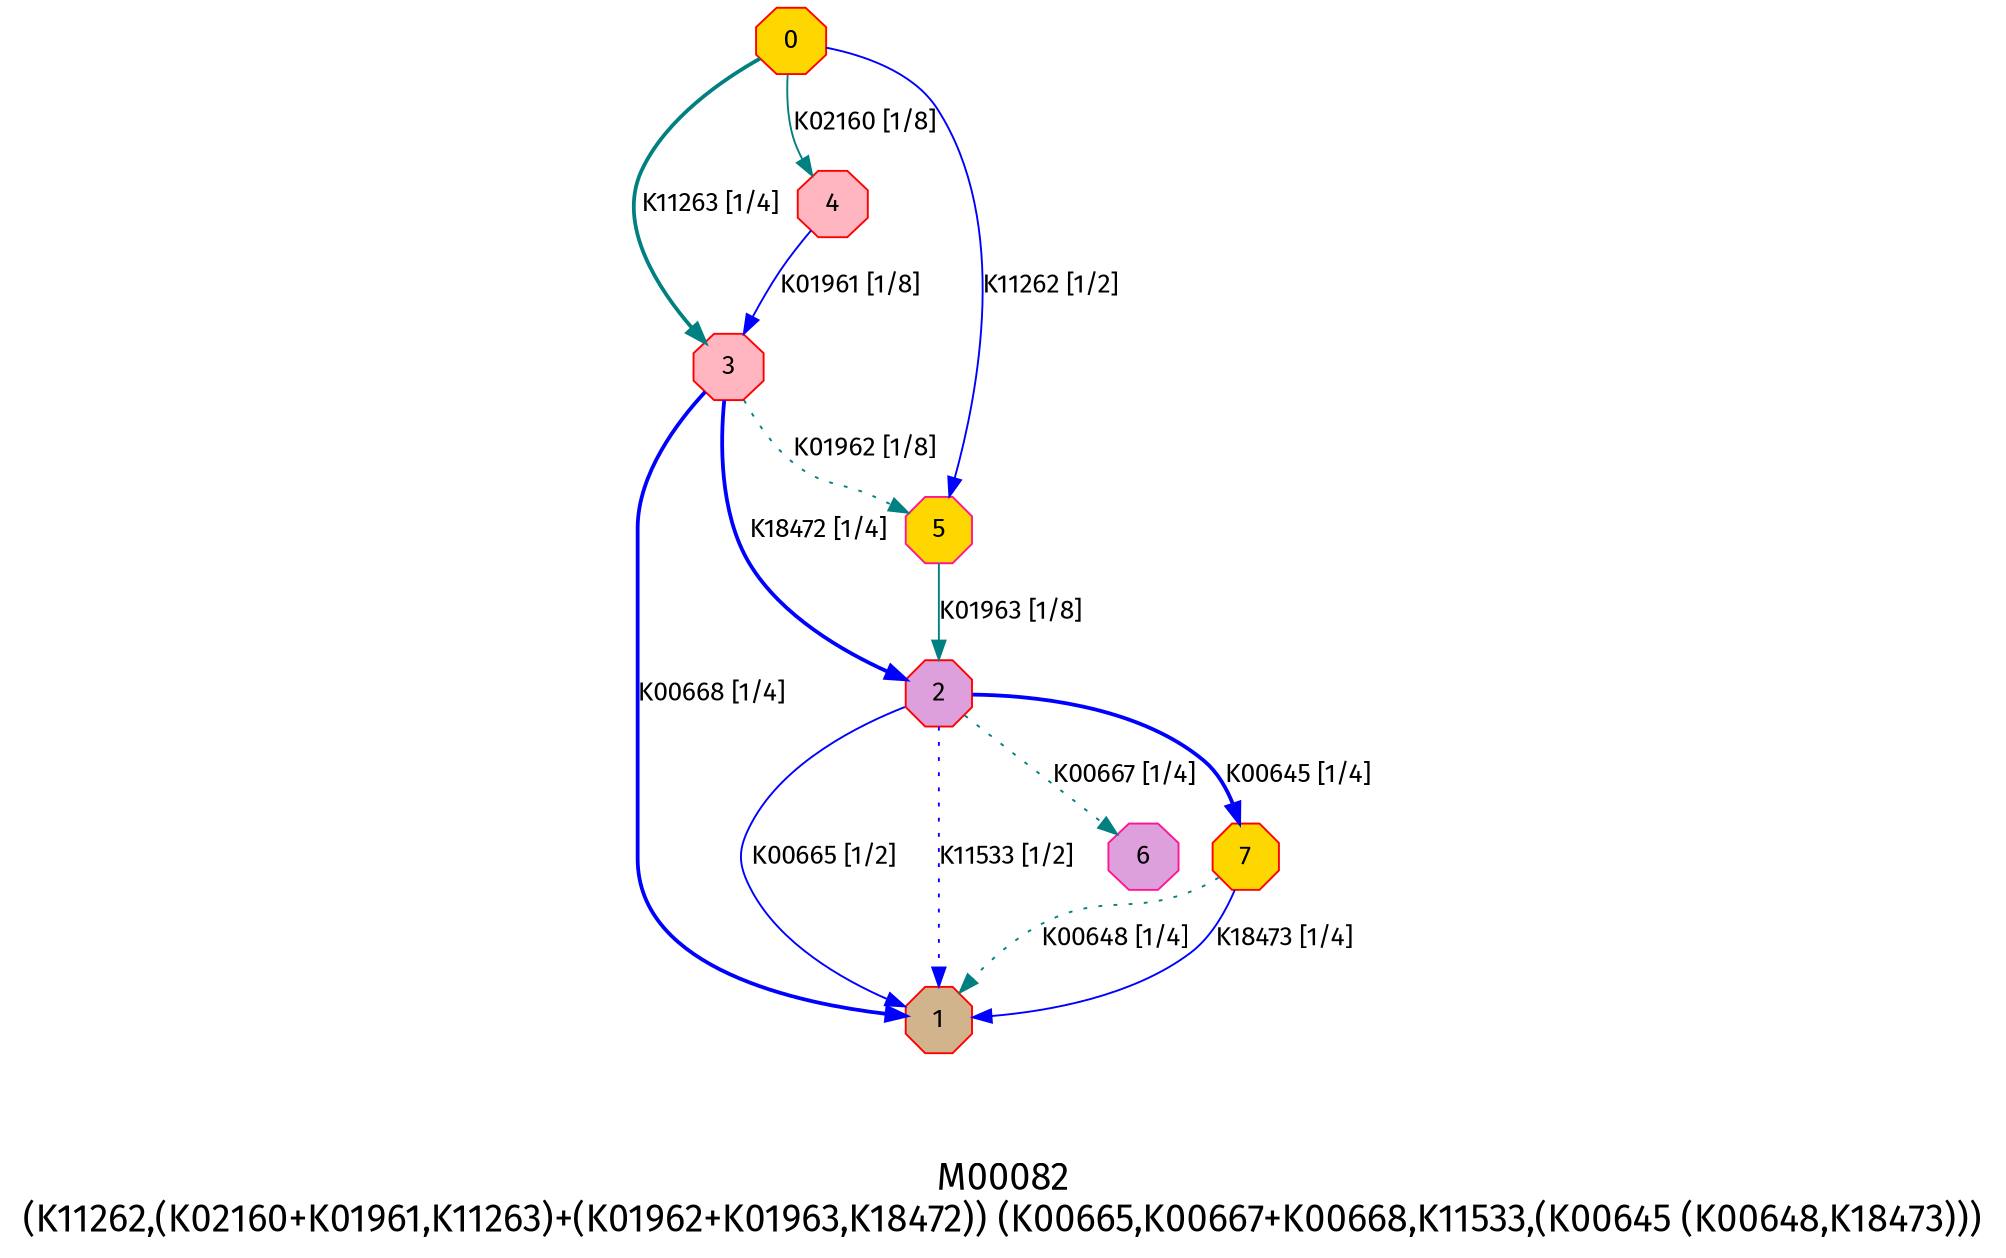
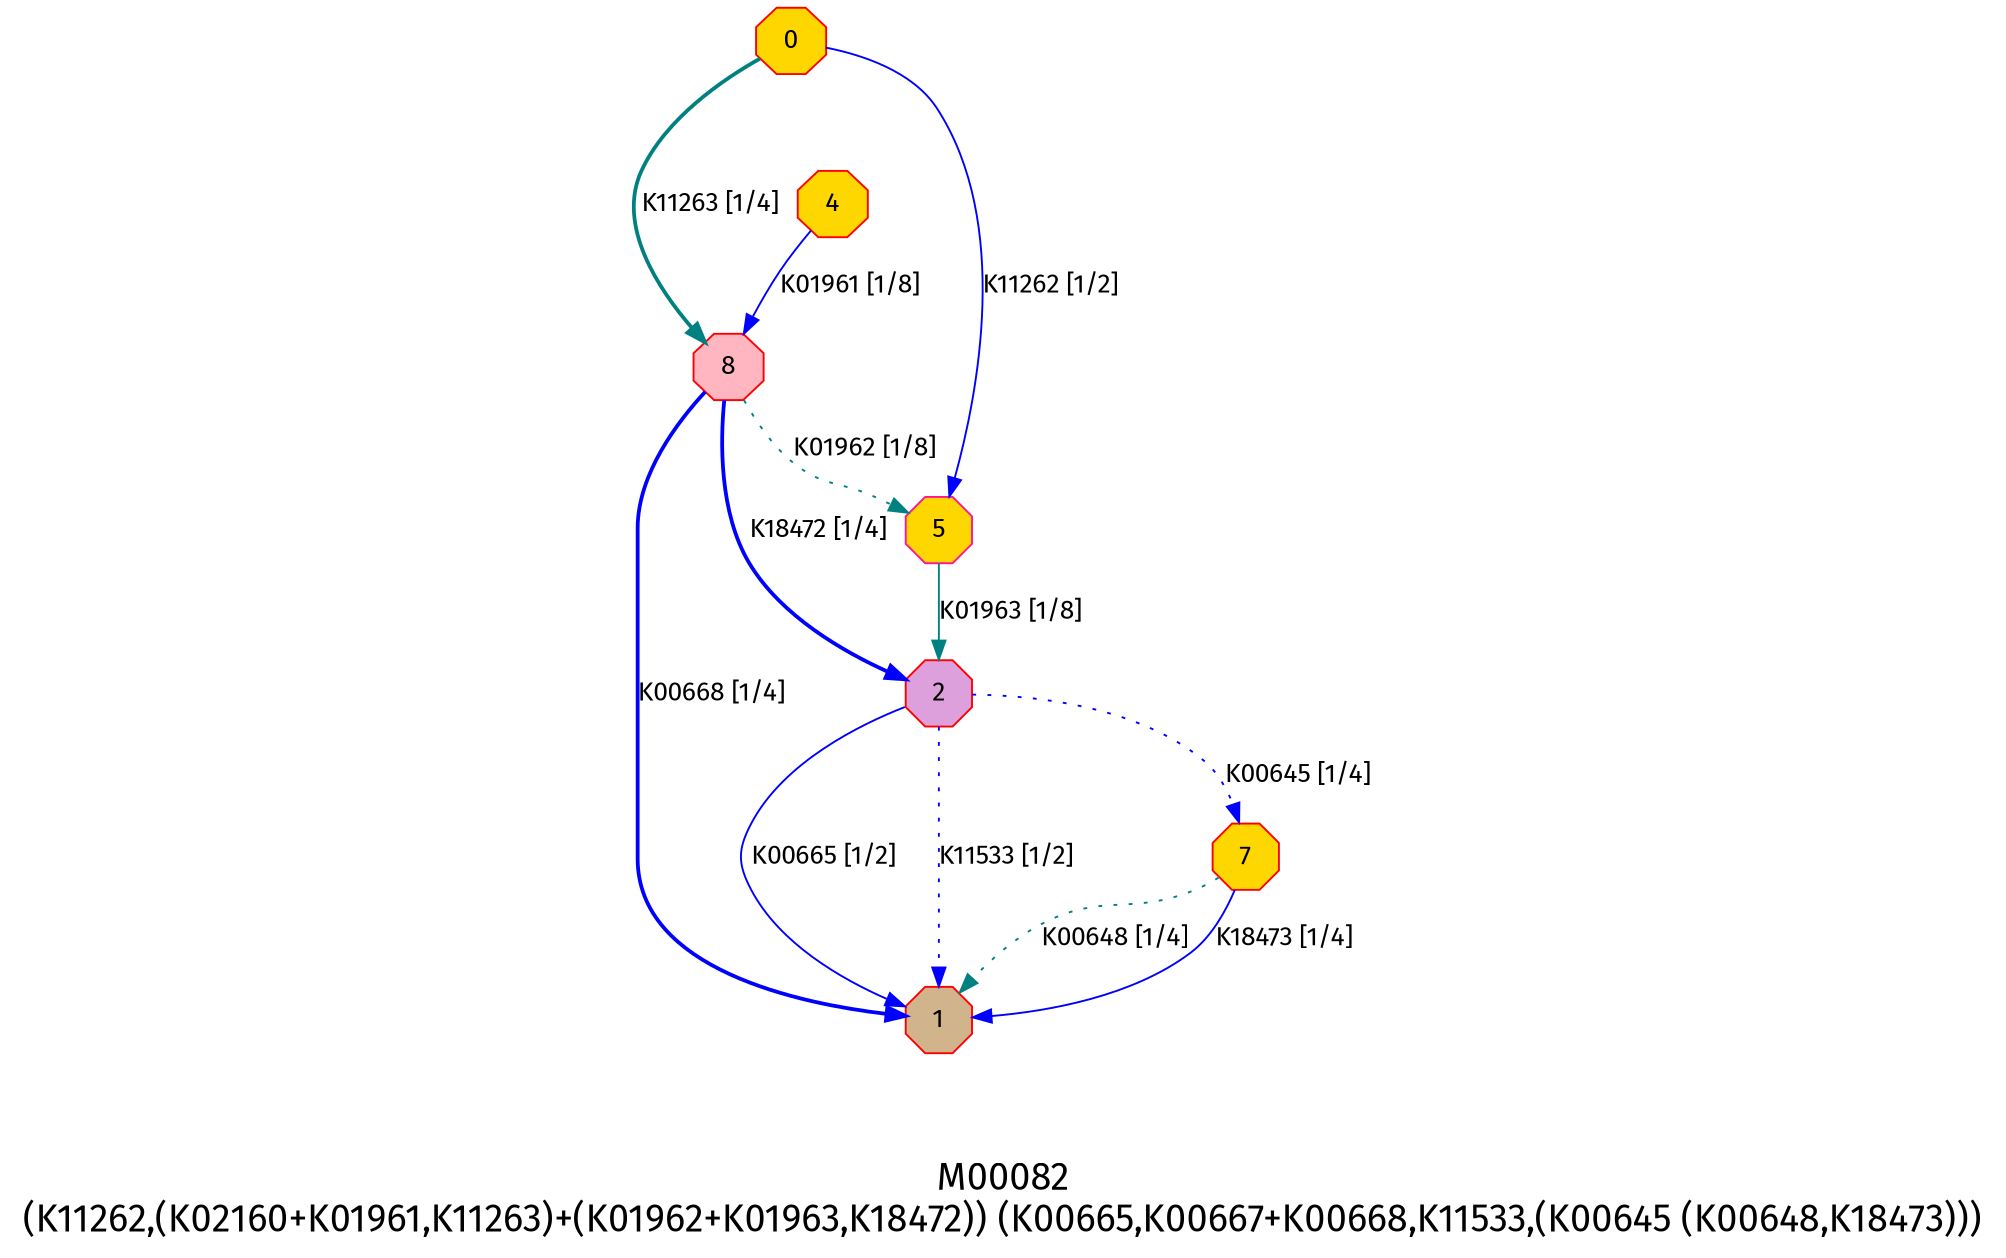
  digraph {
    fontname="Fira Sans"
    fontsize=20
    label="M00082\n(K11262,(K02160+K01961,K11263)+(K01962+K01963,K18472)) (K00665,K00667+K00668,K11533,(K00645 (K00648,K18473)))"
    node [color=red fillcolor=gold fontname="Fira Sans" shape=octagon style=filled]
    edge [color=blue fontname="Fira Sans" style=solid]
    0 [height=.3 width=.3]
    1 [fillcolor=tan height=.3 width=.3]
    2 [fillcolor=plum height=.3 width=.3]
-   3 [fillcolor=lightpink height=.3 width=.3]
-   4 [fillcolor=lightpink height=.3 width=.3]
+   3 [fillcolor=lightpink height=.3 width=.3 label=8]
+   4 [height=.3 width=.3]
    5 [color=deeppink height=.3 width=.3]
-   6 [color=deeppink fillcolor=plum height=.3 width=.3]
    7 [height=.3 width=.3]
    subgraph sub_1 {
      0
      1
      2
      3
      4
      5
-     6
      7
    }
    0 -> 3 [color=teal label="K11263 [1/4]" style=bold]
-   0 -> 4 [color=teal label="K02160 [1/8]"]
    0 -> 5 [label="K11262 [1/2]"]
    2 -> 1 [label="K00665 [1/2]"]
    2 -> 1 [label="K11533 [1/2]" style=dotted]
-   2 -> 6 [color=teal label="K00667 [1/4]" style=dotted]
-   2 -> 7 [label="K00645 [1/4]" style=bold]
+   2 -> 7 [label="K00645 [1/4]" style=dotted]
    3 -> 1 [label="K00668 [1/4]" style=bold]
    3 -> 2 [label="K18472 [1/4]" style=bold]
    3 -> 5 [color=teal label="K01962 [1/8]" style=dotted]
    4 -> 3 [label="K01961 [1/8]"]
    5 -> 2 [color=teal label="K01963 [1/8]"]
    7 -> 1 [color=teal label="K00648 [1/4]" style=dotted]
    7 -> 1 [label="K18473 [1/4]"]
  }
